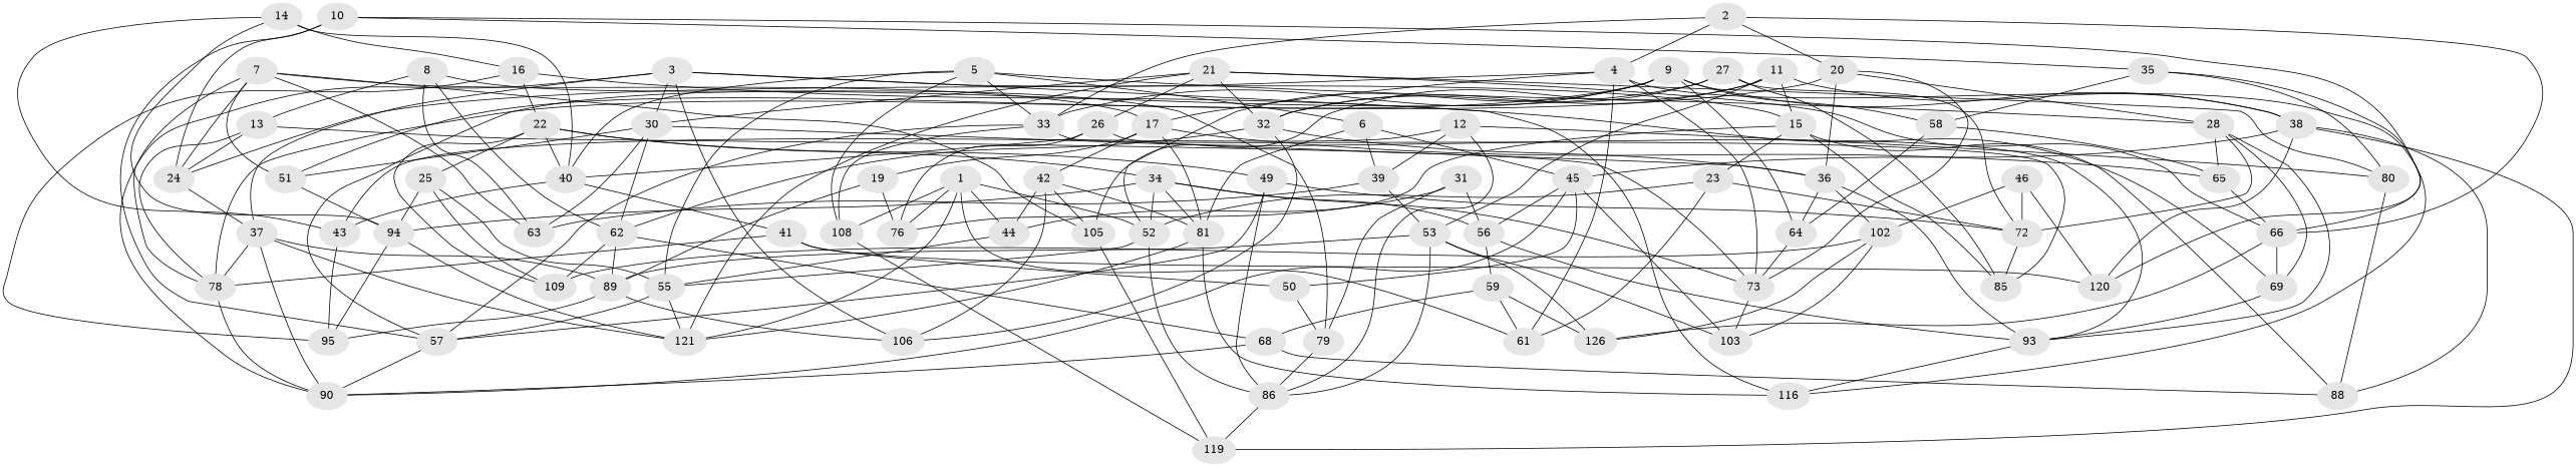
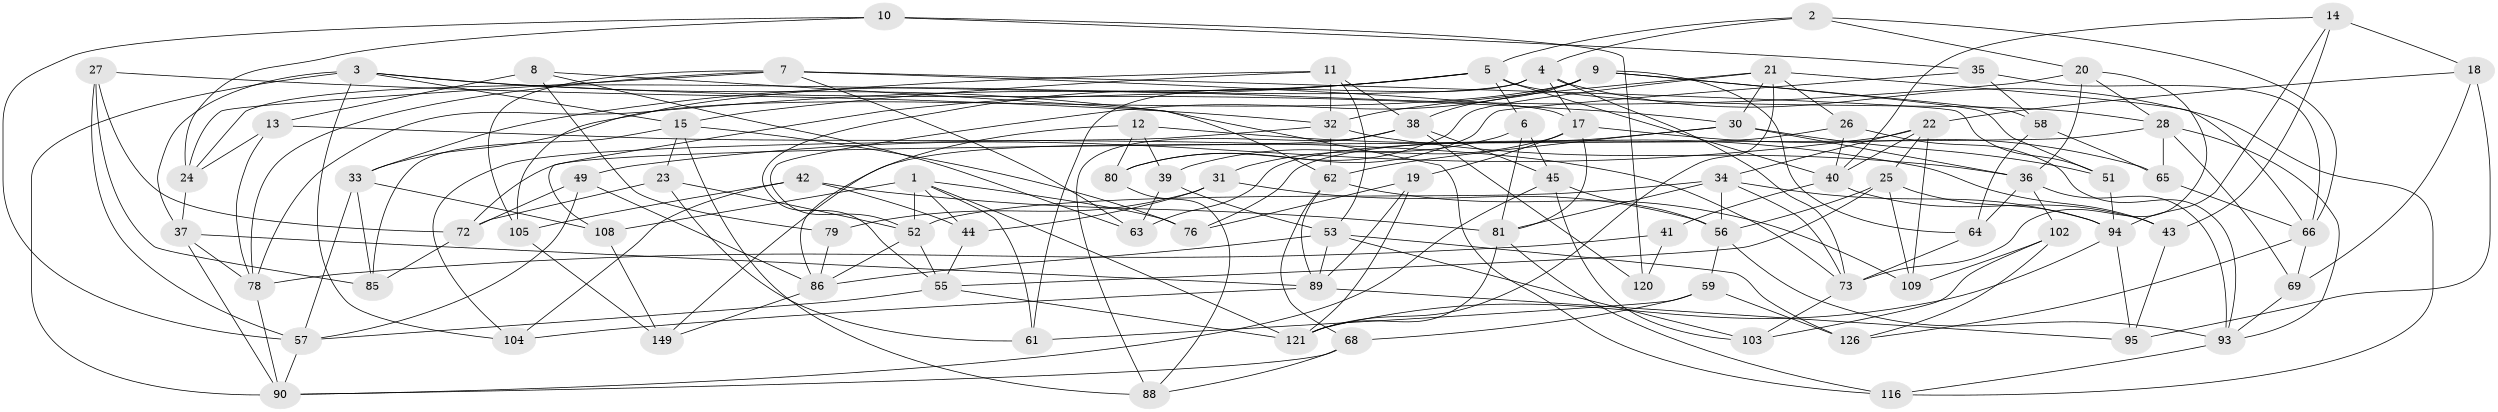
  graph {
    node [color=gray90 style=filled]
    1 [super="+92"]
    44
    52 [super="+91"]
    61
    76
    108
    121 [super="+125"]
    55 [super="+122"]
    86 [super="+98"]
-   119
+   119 [label=149]
    4 [super="+112"]
    116
    17 [super="+123"]
    24 [super="+48"]
    73 [super="+124"]
    2
    20 [super="+29"]
    33 [super="+84"]
    66 [super="+83"]
    28 [super="+67"]
    78 [super="+117"]
    36 [super="+54"]
    57 [super="+77"]
    85
    69
    126
    3 [super="+18"]
    15 [super="+74"]
    30 [super="+100"]
    37 [super="+87"]
    90 [super="+110"]
-   104 [label=106]
+   104
    23
    88
    51
    63
    62 [super="+70"]
    89 [super="+96"]
    81 [super="+99"]
    19
    31
    65
    103
    5 [super="+127"]
    6
    40 [super="+107"]
    39
    45 [super="+97"]
    72 [super="+75"]
    93 [super="+115"]
    43
    41
    53 [super="+111"]
    56 [super="+114"]
-   50
    7 [super="+82"]
    105
    94 [super="+118"]
    8
    13
    79
    109
    68
    9 [super="+106"]
    38 [super="+47"]
    58
    64
    120
    10
    35
    80
    11
    32 [super="+71"]
    12
    95
    14
-   16
+   16 [label=18]
    22 [super="+101"]
    25
    34 [super="+113"]
    49
    102
    21 [super="+60"]
    26
    59
    27
-   46
    42
    1 -- 44
    1 -- 52
    1 -- 61
    1 -- 76
    1 -- 108
    1 -- 121
    44 -- 55
    52 -- 55
    52 -- 86
    108 -- 119
    55 -- 121
    55 -- 57
    86 -- 119
    4 -- 61
    4 -- 116
    4 -- 17
    4 -- 24
    4 -- 73
    17 -- 81
    17 -- 19
-   17 -- 42
+   17 -- 31
    17 -- 65
    24 -- 37 [weight=2]
    73 -- 103
    2 -- 4
    2 -- 20
-   2 -- 33
+   2 -- 5
    2 -- 66
    20 -- 73
    20 -- 28
    20 -- 78
    20 -- 36
    33 -- 108
    33 -- 57
    33 -- 85
    66 -- 69
    66 -- 126
    28 -- 69
    28 -- 65
    28 -- 72
    28 -- 93
    78 -- 90
    36 -- 93
    36 -- 64
    36 -- 102
    57 -- 90
    69 -- 93
    3 -- 116
    3 -- 15
    3 -- 30
    3 -- 37
    3 -- 90
    3 -- 104
    15 -- 76
    15 -- 85
    15 -- 23
    15 -- 88
    30 -- 36
    30 -- 51
    30 -- 63
    30 -- 62
    37 -- 78
    37 -- 90
    37 -- 89
    23 -- 52
    23 -- 61
    23 -- 72
    51 -- 94
    62 -- 89
    62 -- 109
    62 -- 68
    89 -- 104
    89 -- 95
    81 -- 121
    81 -- 116
    19 -- 76
-   37 -- 121
+   19 -- 121
    19 -- 89
    31 -- 44
    31 -- 56
    31 -- 79
    65 -- 66
    5 -- 108
    5 -- 55
    5 -- 33
    5 -- 28
    5 -- 6
    5 -- 40
    6 -- 81
    6 -- 39
    6 -- 45
    40 -- 43
    40 -- 41
    39 -- 63
    39 -- 53
    45 -- 90
    45 -- 103
    45 -- 56
-   45 -- 50
    72 -- 85
    93 -- 116
    43 -- 95
    41 -- 78
-   41 -- 50
    41 -- 120
    53 -- 86
    53 -- 126
    53 -- 89
    53 -- 103
    56 -- 93
    56 -- 59
-   50 -- 79
    7 -- 17
    7 -- 24
    7 -- 78
    7 -- 51
    7 -- 63
    7 -- 105
    105 -- 119
    94 -- 121
    94 -- 95
    8 -- 63
    8 -- 62
    8 -- 13
    8 -- 79
    13 -- 24
    13 -- 73
    13 -- 78
    79 -- 86
    68 -- 90
    68 -- 88
    9 -- 52
    9 -- 33
    9 -- 51
    9 -- 38
    9 -- 58
    9 -- 64
    38 -- 119
    38 -- 88
    38 -- 45
    38 -- 120
    58 -- 65
    58 -- 64
    64 -- 73
    10 -- 24
    10 -- 57
    10 -- 120
    10 -- 35
    35 -- 66
    35 -- 58
    35 -- 80
    80 -- 88
    11 -- 15
    11 -- 53
    11 -- 105
    11 -- 38
    11 -- 32
    32 -- 36
    32 -- 104
    32 -- 62
    12 -- 86
    12 -- 39
    12 -- 43
    12 -- 80
    14 -- 40
    14 -- 43
    14 -- 94
    14 -- 16
    16 -- 69
    16 -- 95
    16 -- 22
    22 -- 40
    22 -- 109
    22 -- 25
    22 -- 34
    22 -- 49
    25 -- 55
+   25 -- 56
    25 -- 94
    25 -- 109
    34 -- 52
    34 -- 73
    34 -- 81
    34 -- 56
    34 -- 94
    49 -- 86
    49 -- 57
    49 -- 72
    102 -- 126
    102 -- 103
    102 -- 109
    21 -- 121
    21 -- 66
    21 -- 30
    21 -- 80
    21 -- 32
    21 -- 26
    26 -- 76
    26 -- 40
    26 -- 93
    59 -- 61
    59 -- 126
    59 -- 68
    27 -- 57
    27 -- 85
    27 -- 72
    27 -- 32
-   46 -- 72
-   46 -- 120
-   46 -- 102
    42 -- 44
    42 -- 104
    42 -- 81
    42 -- 105
  }
